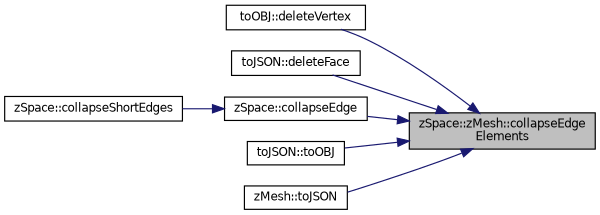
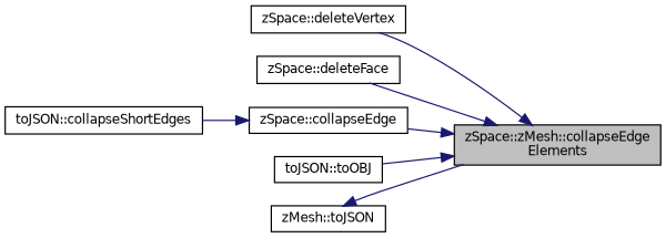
  digraph {
    rankdir=RL
    node [color=black fillcolor=white fontname=Helvetica fontsize=10 shape=record style=filled]
    edge [color=midnightblue dir=back fontname=Helvetica fontsize=10 labelfontname=Helvetica labelfontsize=10 style=solid]
    n1 [fillcolor=grey75 fontcolor=black height=0.2 label="zSpace::zMesh::collapseEdge\lElements" width=0.4]
-   n2 [height=0.2 label="toOBJ::deleteVertex" width=0.4]
-   n3 [height=0.2 label="toJSON::deleteFace" width=0.4]
+   n2 [height=0.2 label="zSpace::deleteVertex" width=0.4]
+   n3 [height=0.2 label="zSpace::deleteFace" width=0.4]
    n4 [height=0.2 label="zSpace::collapseEdge" width=0.4]
    n5 [height=0.2 label="toJSON::toOBJ" width=0.4]
    n6 [height=0.2 label="zMesh::toJSON" width=0.4]
-   n7 [height=0.2 label="zSpace::collapseShortEdges" width=0.4]
+   n7 [height=0.2 label="toJSON::collapseShortEdges" width=0.4]
    n1 -> n2
    n1 -> n3
    n1 -> n4
    n1 -> n5
-   n1 -> n6
+   n6 -> n1
    n4 -> n7
  }
